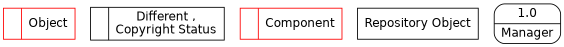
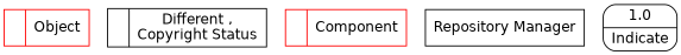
  digraph {
    fontname="DejaVu Sans"
    node [shape=record fontname="DejaVu Sans"]
    n1 [color=red label="<f0>  |<f1> Object "]
    n2 [label="<f0>  |<f1> Different ,\nCopyright Status "]
    n3 [color=red label="<f0>  |<f1> Component "]
-   n4 [label="Repository Object" shape=box]
-   n5 [label="{<f0> 1.0|<f1> Manager }" shape=Mrecord]
+   n4 [label="Repository Manager" shape=box]
+   n5 [label="{<f0> 1.0|<f1> Indicate }" shape=Mrecord]
  }
